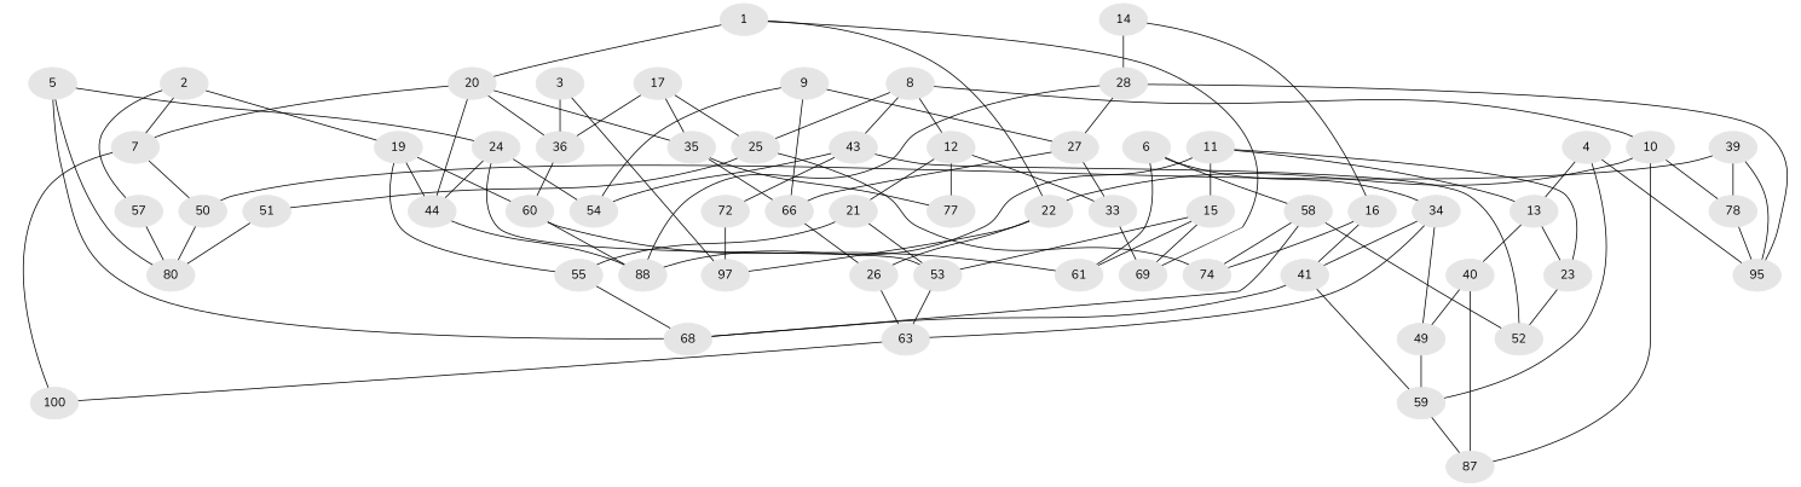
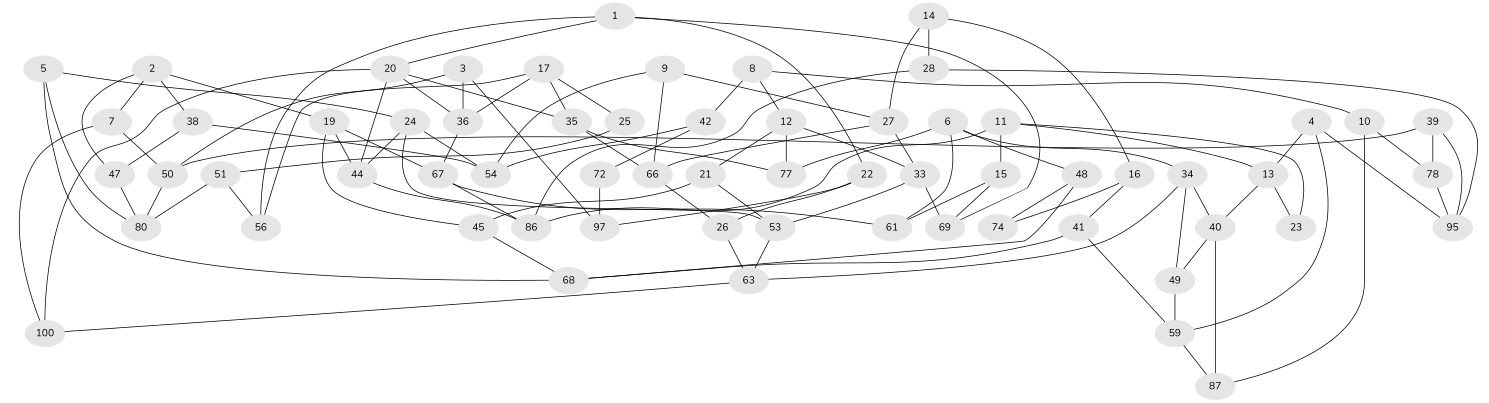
  graph {
    fontname=Nunito
    node [color=gray90 fontname=Nunito style=filled]
    edge [fontname=Nunito]
    1 [super="+64"]
    22 [super="+45"]
+   56 [super="+65"]
    69
    20 [super="+70"]
    4 [super="+73"]
    13 [super="+37"]
    59 [super="+98"]
    95 [super="+96"]
    97
    26
    2 [super="+99"]
    7
    19 [super="+30"]
-   57
+   38
+   57 [label=47]
    50 [super="+81"]
    100
    44 [super="+84"]
-   55
-   60 [super="+75"]
+   55 [label=45]
+   60 [super="+75" label=67]
    54 [super="+91"]
    80 [super="+88"]
    36 [super="+82"]
    3
    23
    40 [super="+89"]
    87
    24 [super="+31"]
    53 [super="+90"]
    5
    68 [super="+85"]
    6 [super="+43"]
    34 [super="+76"]
-   48 [super="+58" label=58]
+   48 [super="+58"]
    61
    77
    63 [super="+71"]
    49
    74
-   52
    8 [super="+93"]
    10 [super="+32"]
    12 [super="+47"]
    25 [super="+67"]
-   42 [super="+62" label=43]
+   42 [super="+62"]
    78
    21
    33
    51
    72
    27 [super="+83"]
    66
    9
    11 [super="+18"]
    15 [super="+92"]
-   86 [super="+94" label=88]
+   86 [super="+94"]
    16 [super="+29"]
    41
    14
    28
    17 [super="+46"]
    35 [super="+79"]
    39
    1 -- 22
+   1 -- 56
    1 -- 69
    1 -- 20
    22 -- 97
    22 -- 26
-   20 -- 7
+   20 -- 100
    20 -- 44
    20 -- 36
    20 -- 35
    4 -- 13
    4 -- 59
    4 -- 95
    13 -- 23
    13 -- 40
    59 -- 87
    26 -- 63
    2 -- 7
    2 -- 19
+   2 -- 38
    2 -- 57
    7 -- 50
    7 -- 100
    19 -- 44
    19 -- 55
    19 -- 60
+   38 -- 57
+   38 -- 54
    57 -- 80
    50 -- 80
    44 -- 86
    55 -- 68
    60 -- 61
    60 -- 86
    36 -- 60
    3 -- 97
+   3 -- 50
    3 -- 36
-   23 -- 52
    40 -- 87
    40 -- 49
    24 -- 44
    24 -- 54
    24 -- 53
    53 -- 63
    5 -- 80
    5 -- 24
    5 -- 68
    6 -- 34
    6 -- 48
    6 -- 61
-   34 -- 41
+   6 -- 77
+   34 -- 40
    34 -- 63
    34 -- 49
    48 -- 68
    48 -- 74
-   48 -- 52
    63 -- 100
    49 -- 59
    8 -- 10
    8 -- 12
-   8 -- 25
    8 -- 42
-   10 -- 22
    10 -- 87
    10 -- 78
    12 -- 77
    12 -- 21
    12 -- 33
-   25 -- 74
    25 -- 51
    42 -- 54
-   42 -- 52
    42 -- 72
    78 -- 95
    21 -- 55
    21 -- 53
    33 -- 69
+   51 -- 56
    51 -- 80
    72 -- 97
    27 -- 33
    27 -- 66
    66 -- 26
    9 -- 54
    9 -- 27
    9 -- 66
    11 -- 13
    11 -- 23
    11 -- 15
    11 -- 86
    15 -- 69
-   15 -- 53
+   33 -- 53
    15 -- 61
    16 -- 74
    16 -- 41
    41 -- 59
    41 -- 68
-   28 -- 27
+   14 -- 27
    14 -- 16
    14 -- 28
    28 -- 95
    28 -- 86
+   17 -- 56
    17 -- 36
    17 -- 25
    17 -- 35
    35 -- 77
    35 -- 66
    39 -- 95
    39 -- 50
    39 -- 78
  }
